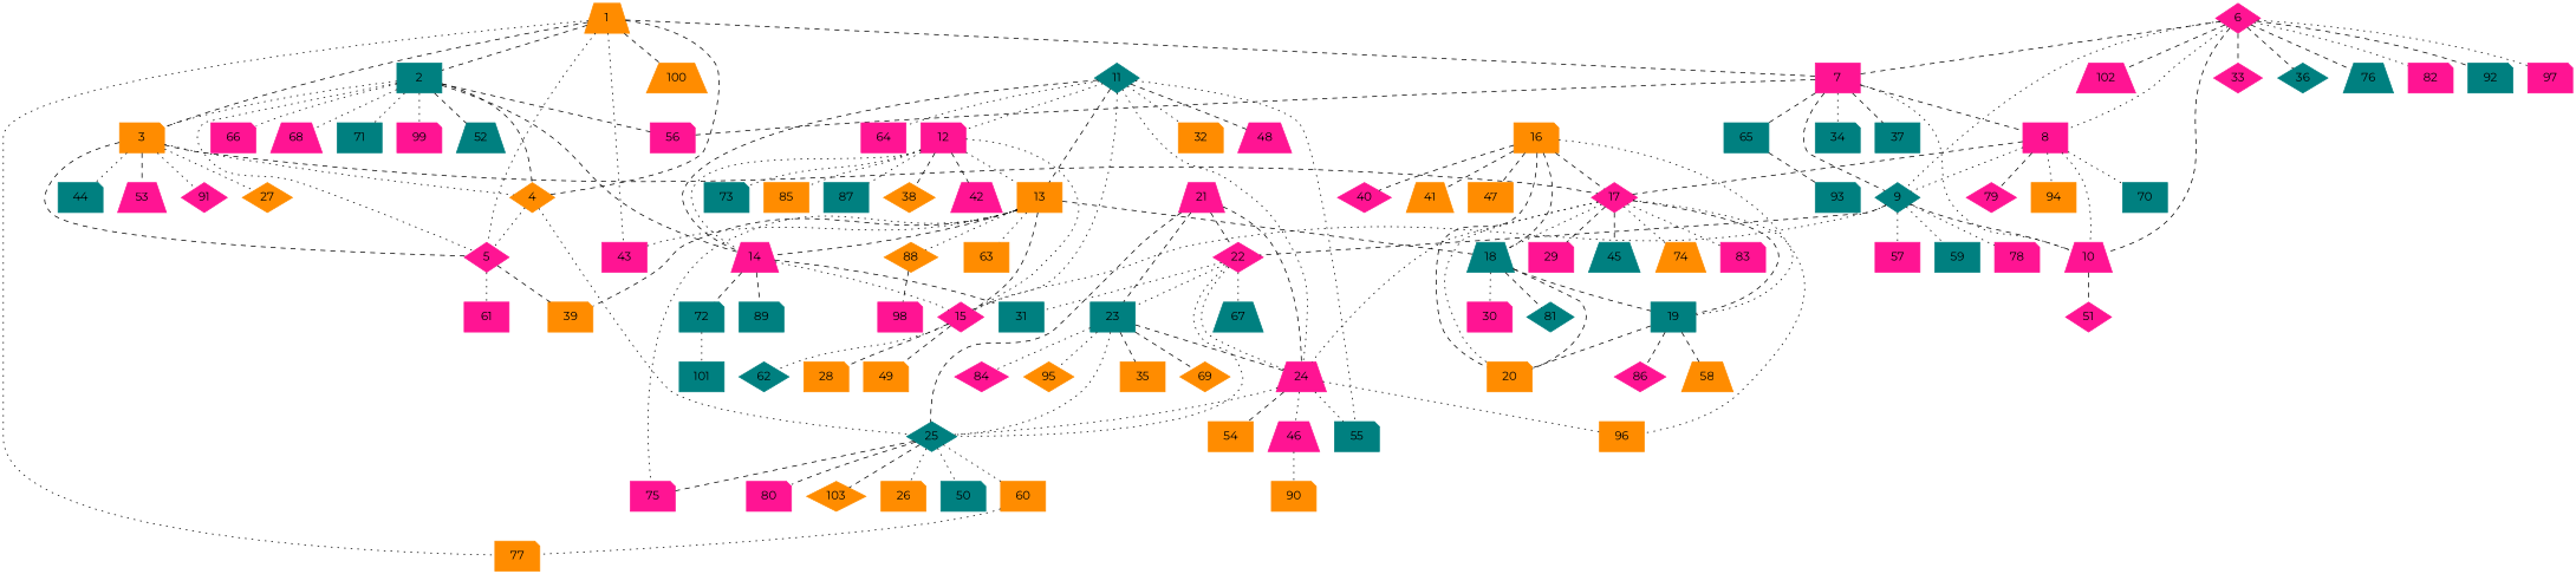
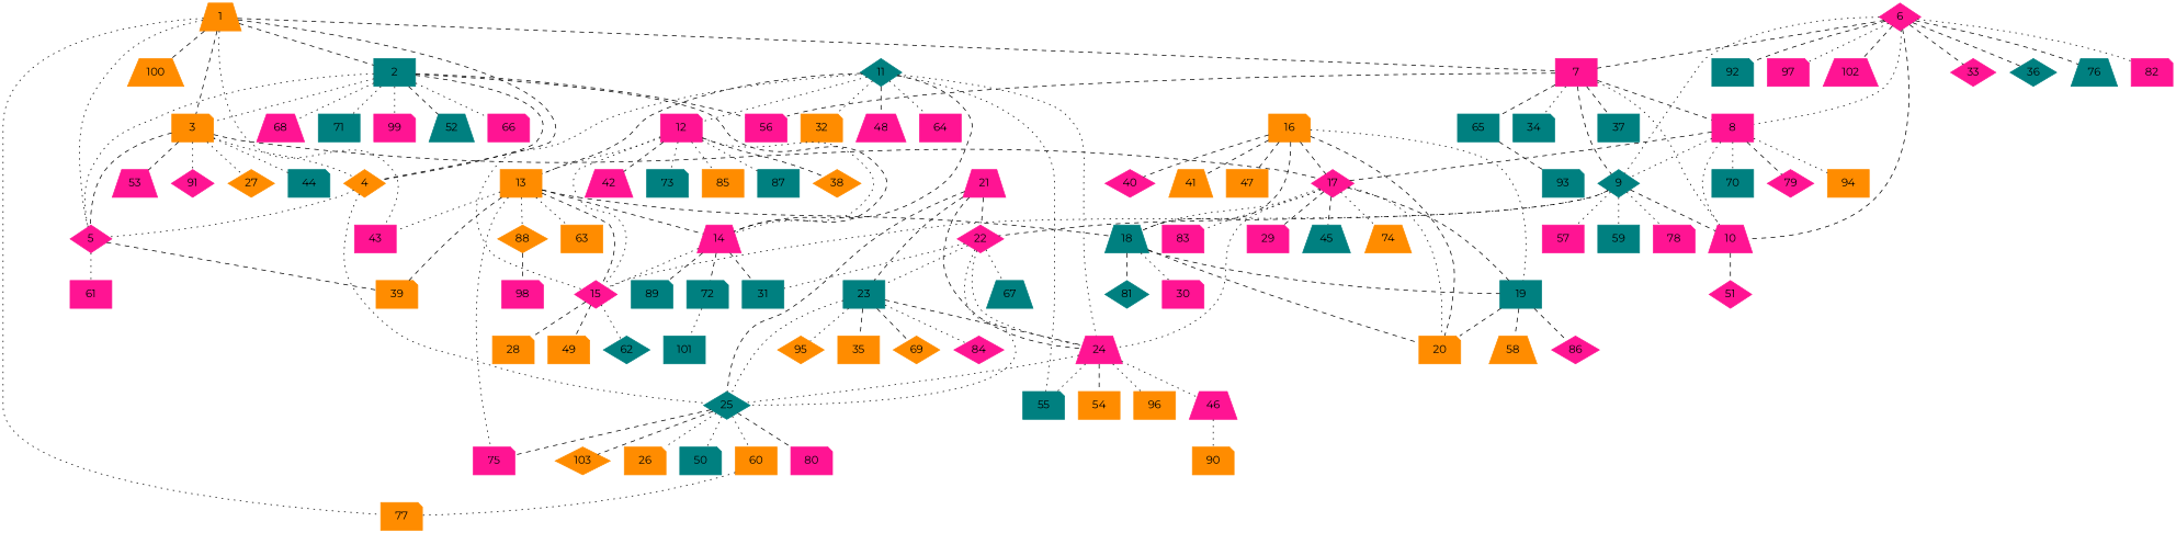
  graph {
    fontname=Montserrat
    node [color=deeppink fontname=Montserrat shape=note style=filled]
    edge [fontname=Montserrat style=dotted]
    1 [color=darkorange shape=trapezium]
    2 [color=teal shape=box]
    3 [color=darkorange]
    4 [color=darkorange shape=diamond]
    5 [shape=diamond]
    7 [shape=box]
    43 [shape=box]
    77 [color=darkorange]
    100 [color=darkorange shape=trapezium]
    14 [shape=trapezium]
    52 [color=teal shape=trapezium]
    56
    66
    68 [shape=trapezium]
    71 [color=teal shape=box]
    99
    17 [shape=diamond]
    27 [color=darkorange shape=diamond]
    44 [color=teal]
    53 [shape=trapezium]
    91 [shape=diamond]
    25 [color=teal shape=diamond]
    39 [color=darkorange]
    61 [shape=box]
    8 [shape=box]
    9 [color=teal shape=diamond]
    10 [shape=trapezium]
    34 [color=teal]
    37 [color=teal shape=box]
    65 [color=teal shape=box]
    15 [shape=diamond]
    31 [color=teal shape=box]
    72 [color=teal]
    89 [color=teal]
    24 [shape=trapezium]
    18 [color=teal shape=trapezium]
    19 [color=teal shape=box]
    20 [color=darkorange]
    29
    45 [color=teal shape=trapezium]
    74 [color=darkorange shape=trapezium]
    83
    96 [color=darkorange shape=box]
    75
    26 [color=darkorange]
    50 [color=teal]
    60 [color=darkorange shape=box]
    80
    103 [color=darkorange shape=diamond]
    6 [shape=diamond]
    33 [shape=diamond]
    36 [color=teal shape=diamond]
    76 [color=teal shape=trapezium]
    82
    92 [color=teal]
    97
    102 [shape=trapezium]
    70 [color=teal shape=box]
    79 [shape=diamond]
    94 [color=darkorange shape=box]
    22 [shape=diamond]
    57 [shape=box]
    59 [color=teal shape=box]
    78
    51 [shape=diamond]
    93 [color=teal]
    28 [color=darkorange]
    49 [color=darkorange]
    62 [color=teal shape=diamond]
    23 [color=teal shape=box]
    67 [color=teal shape=trapezium]
    11 [color=teal shape=diamond]
    12
    13 [color=darkorange shape=box]
    32 [color=darkorange]
    48 [shape=trapezium]
    55 [color=teal]
    64 [shape=box]
    38 [color=darkorange shape=diamond]
    42 [shape=trapezium]
    73 [color=teal]
    85 [color=darkorange shape=box]
    87 [color=teal shape=box]
    63 [color=darkorange shape=box]
    88 [color=darkorange shape=diamond]
    46 [shape=trapezium]
    54 [color=darkorange shape=box]
    30
    81 [color=teal shape=diamond]
    98
    101 [color=teal shape=box]
    16 [color=darkorange]
    40 [shape=diamond]
    41 [color=darkorange shape=trapezium]
    47 [color=darkorange shape=box]
    58 [color=darkorange shape=trapezium]
    86 [shape=diamond]
    21 [shape=trapezium]
    35 [color=darkorange shape=box]
    69 [color=darkorange shape=diamond]
    84 [shape=diamond]
    95 [color=darkorange shape=diamond]
    90 [color=darkorange]
    1 -- 2 [style=dashed]
    1 -- 3 [style=dashed]
    1 -- 4 [style=dashed]
    1 -- 5
    1 -- 7 [style=dashed]
    1 -- 43
    1 -- 77
    1 -- 100 [style=dashed]
    2 -- 3
    2 -- 4 [style=dashed]
    2 -- 5
    2 -- 14 [style=dashed]
    2 -- 52 [style=dashed]
    2 -- 56 [style=dashed]
    2 -- 66
    2 -- 68
    2 -- 71
    2 -- 99
    3 -- 4
    3 -- 5 [style=dashed]
    3 -- 17 [style=dashed]
    3 -- 27
    3 -- 44
    3 -- 53 [style=dashed]
    3 -- 91
    4 -- 5
    4 -- 25
    5 -- 39 [style=dashed]
    5 -- 61
    7 -- 56 [style=dashed]
    7 -- 8 [style=dashed]
    7 -- 9 [style=dashed]
    7 -- 10
    7 -- 34
    7 -- 37 [style=dashed]
    7 -- 65 [style=dashed]
    14 -- 15
    14 -- 31 [style=dashed]
    14 -- 72 [style=dashed]
    14 -- 89 [style=dashed]
    17 -- 24
    17 -- 18
    17 -- 19 [style=dashed]
    17 -- 20
    17 -- 29 [style=dashed]
    17 -- 45 [style=dashed]
    17 -- 74
    17 -- 83
-   17 -- 96
    25 -- 75 [style=dashed]
    25 -- 26
    25 -- 50
    25 -- 60
    25 -- 80 [style=dashed]
    25 -- 103 [style=dashed]
    8 -- 17 [style=dashed]
    8 -- 9
    8 -- 10
    8 -- 70
    8 -- 79 [style=dashed]
    8 -- 94
    9 -- 10 [style=dashed]
    9 -- 15
    9 -- 22 [style=dashed]
    9 -- 57
    9 -- 59
    9 -- 78
    10 -- 51 [style=dashed]
    65 -- 93 [style=dashed]
    15 -- 28 [style=dashed]
    15 -- 49 [style=dashed]
    15 -- 62
    72 -- 101
    24 -- 25
    24 -- 96
    24 -- 55
    24 -- 46
    24 -- 54 [style=dashed]
    18 -- 19 [style=dashed]
    18 -- 20 [style=dashed]
    18 -- 30
    18 -- 81 [style=dashed]
    19 -- 20 [style=dashed]
    19 -- 58 [style=dashed]
    19 -- 86 [style=dashed]
    60 -- 77
    6 -- 7 [style=dashed]
    6 -- 8
    6 -- 9
    6 -- 10 [style=dashed]
    6 -- 33 [style=dashed]
    6 -- 36 [style=dashed]
    6 -- 76 [style=dashed]
    6 -- 82
    6 -- 92 [style=dashed]
    6 -- 97
    6 -- 102 [style=dashed]
    22 -- 25
    22 -- 31
    22 -- 24
    22 -- 23
    22 -- 67
    23 -- 25
    23 -- 24 [style=dashed]
    23 -- 35 [style=dashed]
    23 -- 69 [style=dashed]
    23 -- 84
    23 -- 95
    11 -- 14 [style=dashed]
    11 -- 15
    11 -- 24
    11 -- 12
    11 -- 13 [style=dashed]
    11 -- 32
    11 -- 48 [style=dashed]
    11 -- 55
    11 -- 64
    12 -- 14
    12 -- 15
    12 -- 13
    12 -- 38 [style=dashed]
    12 -- 42 [style=dashed]
    12 -- 73
    12 -- 85
    12 -- 87
    13 -- 43
    13 -- 14 [style=dashed]
    13 -- 39 [style=dashed]
    13 -- 15 [style=dashed]
    13 -- 18 [style=dashed]
    13 -- 75
    13 -- 63
    13 -- 88
    88 -- 98 [style=dashed]
    46 -- 90
    16 -- 17 [style=dashed]
    16 -- 18 [style=dashed]
    16 -- 19
    16 -- 20 [style=dashed]
    16 -- 40 [style=dashed]
    16 -- 41 [style=dashed]
    16 -- 47 [style=dashed]
    21 -- 25 [style=dashed]
    21 -- 24 [style=dashed]
    21 -- 22 [style=dashed]
    21 -- 23 [style=dashed]
  }
